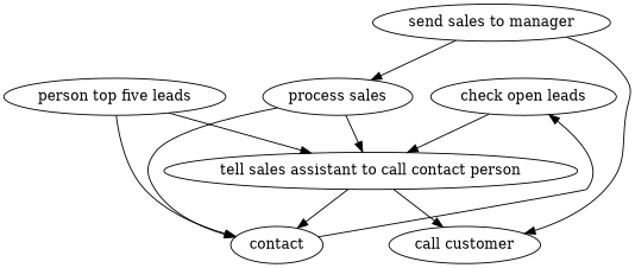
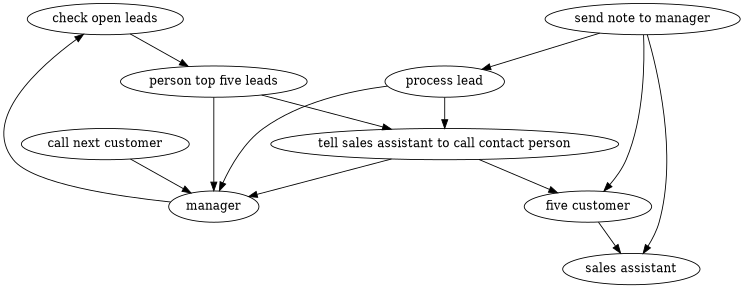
  strict digraph {
    edge [attrs="{'type': 'actor performer', 'label': 'actor performer'}"]
    "check open leads" [attrs="{'type': 'Activity', 'label': 'check open leads'}"]
    n2 [attrs="{'type': 'Activity', 'label': 'select top five leads'}" label="person top five leads"]
-   manager [attrs="{'type': 'Actor', 'label': 'manager'}" label=contact]
+   manager [attrs="{'type': 'Actor', 'label': 'manager'}"]
    "tell sales assistant to call contact person" [attrs="{'type': 'Activity', 'label': 'tell sales assistant to call contact person'}"]
-   "call customer" [attrs="{'type': 'Activity', 'label': 'call customer'}"]
-   "send note to manager" [attrs="{'type': 'Activity', 'label': 'send note to manager'}" label="send sales to manager"]
-   "process lead" [attrs="{'type': 'Activity', 'label': 'process lead'}" label="process sales"]
-   "check open leads" -> "tell sales assistant to call contact person" [attrs="{'type': 'flow', 'label': 'flow'}"]
+   "call customer" [attrs="{'type': 'Activity', 'label': 'call customer'}" label="five customer"]
+   "sales assistant" [attrs="{'type': 'Actor', 'label': 'sales assistant'}"]
+   "send note to manager" [attrs="{'type': 'Activity', 'label': 'send note to manager'}"]
+   "process lead" [attrs="{'type': 'Activity', 'label': 'process lead'}"]
+   "call next customer" [attrs="{'type': 'Activity', 'label': 'call next customer'}"]
+   "check open leads" -> n2 [attrs="{'type': 'flow', 'label': 'flow'}"]
    n2 -> manager
    n2 -> "tell sales assistant to call contact person" [attrs="{'type': 'flow', 'label': 'flow'}"]
    manager -> "check open leads"
    "tell sales assistant to call contact person" -> manager
    "tell sales assistant to call contact person" -> "call customer" [attrs="{'type': 'flow', 'label': 'flow'}"]
+   "call customer" -> "sales assistant"
    "send note to manager" -> "call customer" [attrs="{'type': 'flow', 'label': 'flow'}"]
+   "send note to manager" -> "sales assistant"
    "send note to manager" -> "process lead" [attrs="{'type': 'flow', 'label': 'flow'}"]
    "process lead" -> manager
    "process lead" -> "tell sales assistant to call contact person" [attrs="{'type': 'flow', 'label': 'flow'}"]
+   "call next customer" -> manager
  }
